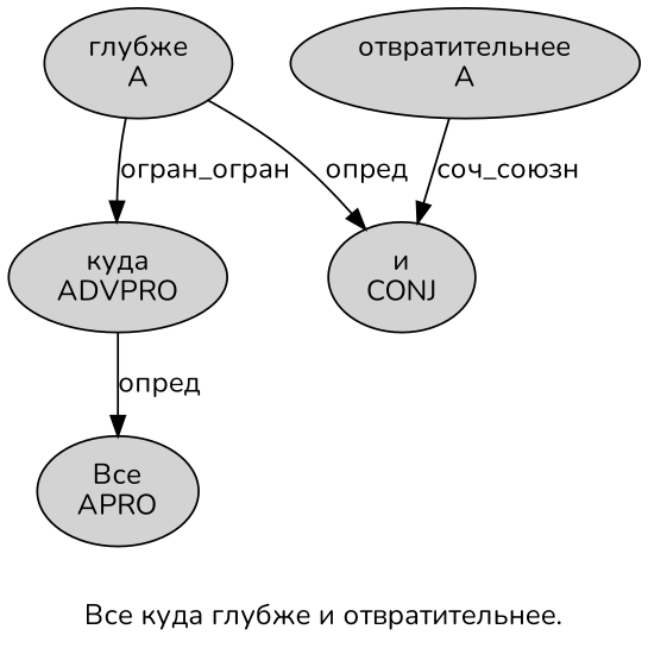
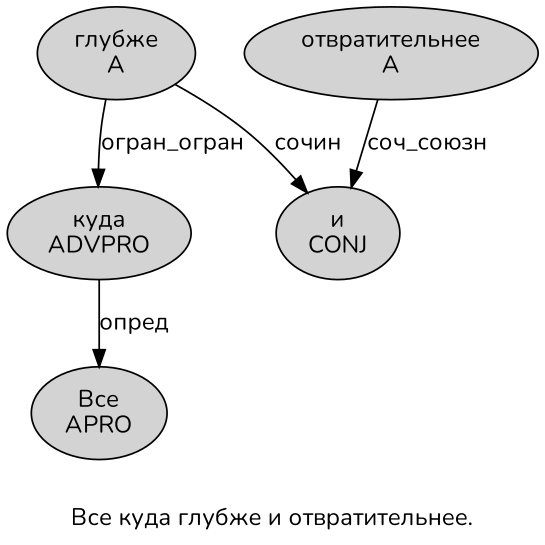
  digraph {
    fontname=Nunito
    label="Все куда глубже и отвратительнее."
    node [fillcolor=lightgray fontname=Nunito penwidth=1 shape=ellipse style=filled]
    edge [fontname=Nunito]
    n1 [label="Все\nAPRO"]
    n2 [label="куда\nADVPRO"]
    n3 [label="глубже\nA"]
    n4 [label="и\nCONJ"]
    n5 [label="отвратительнее\nA"]
    n2 -> n1 [label="опред"]
    n3 -> n2 [label="огран_огран"]
-   n3 -> n4 [label="опред"]
+   n3 -> n4 [label="сочин"]
    n5 -> n4 [label="соч_союзн"]
  }
